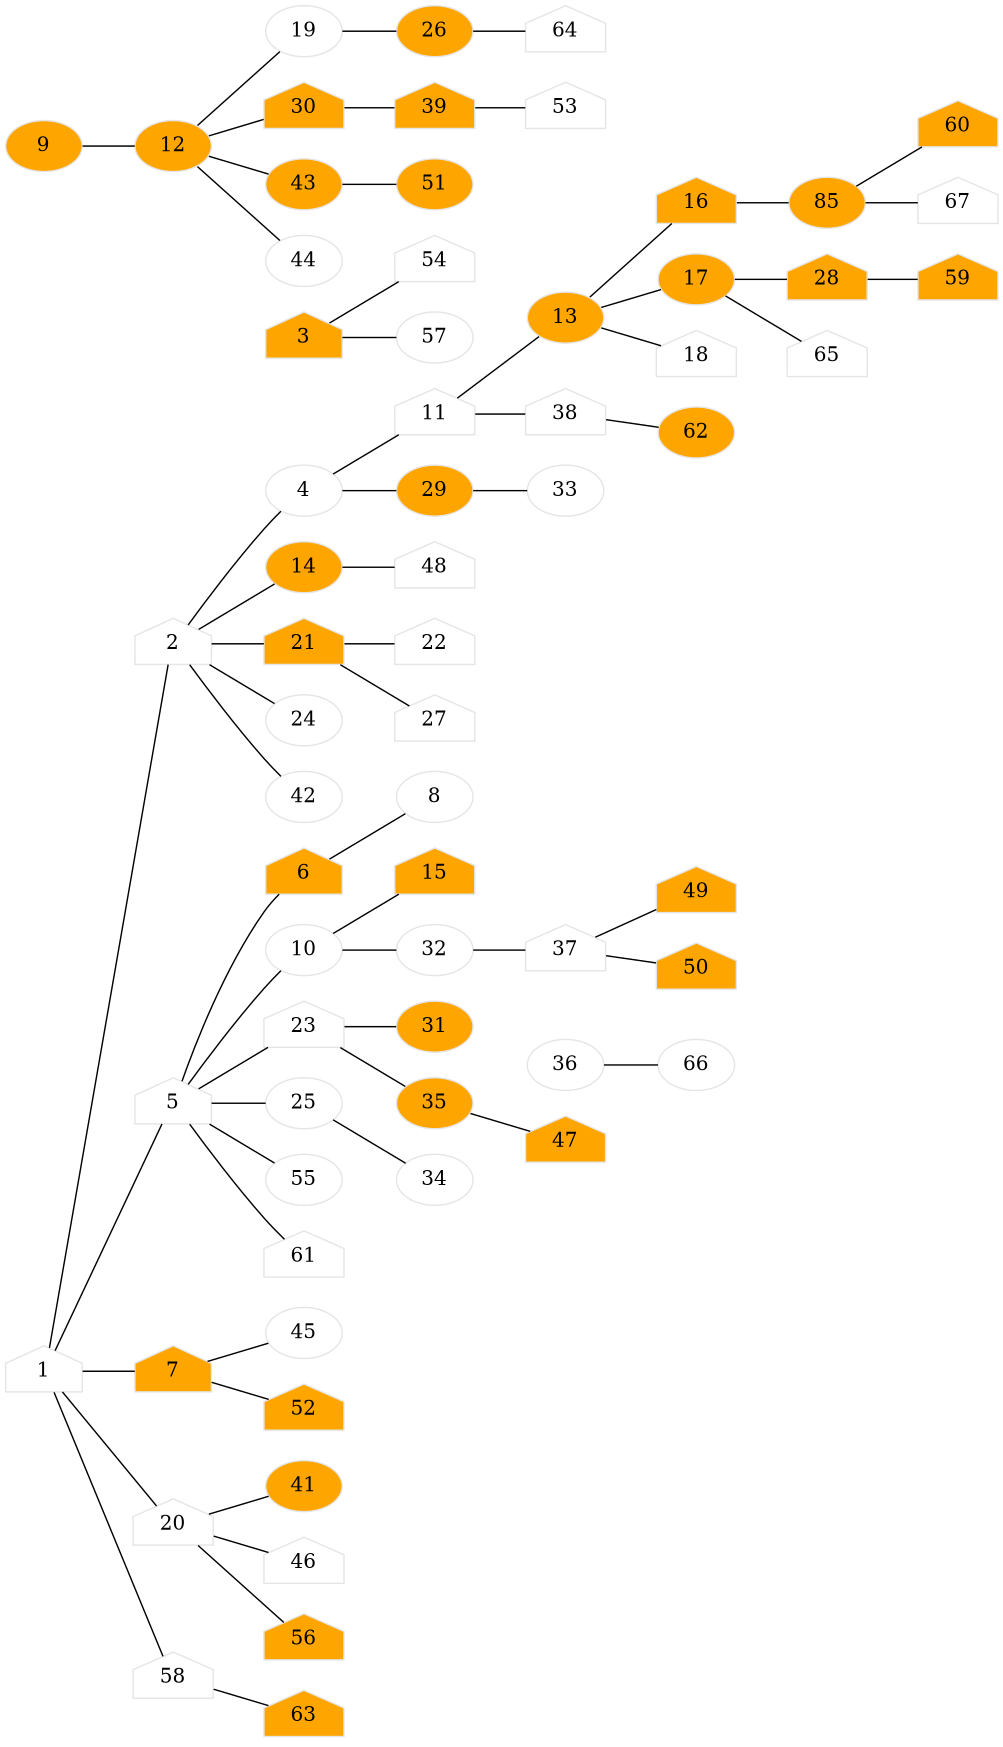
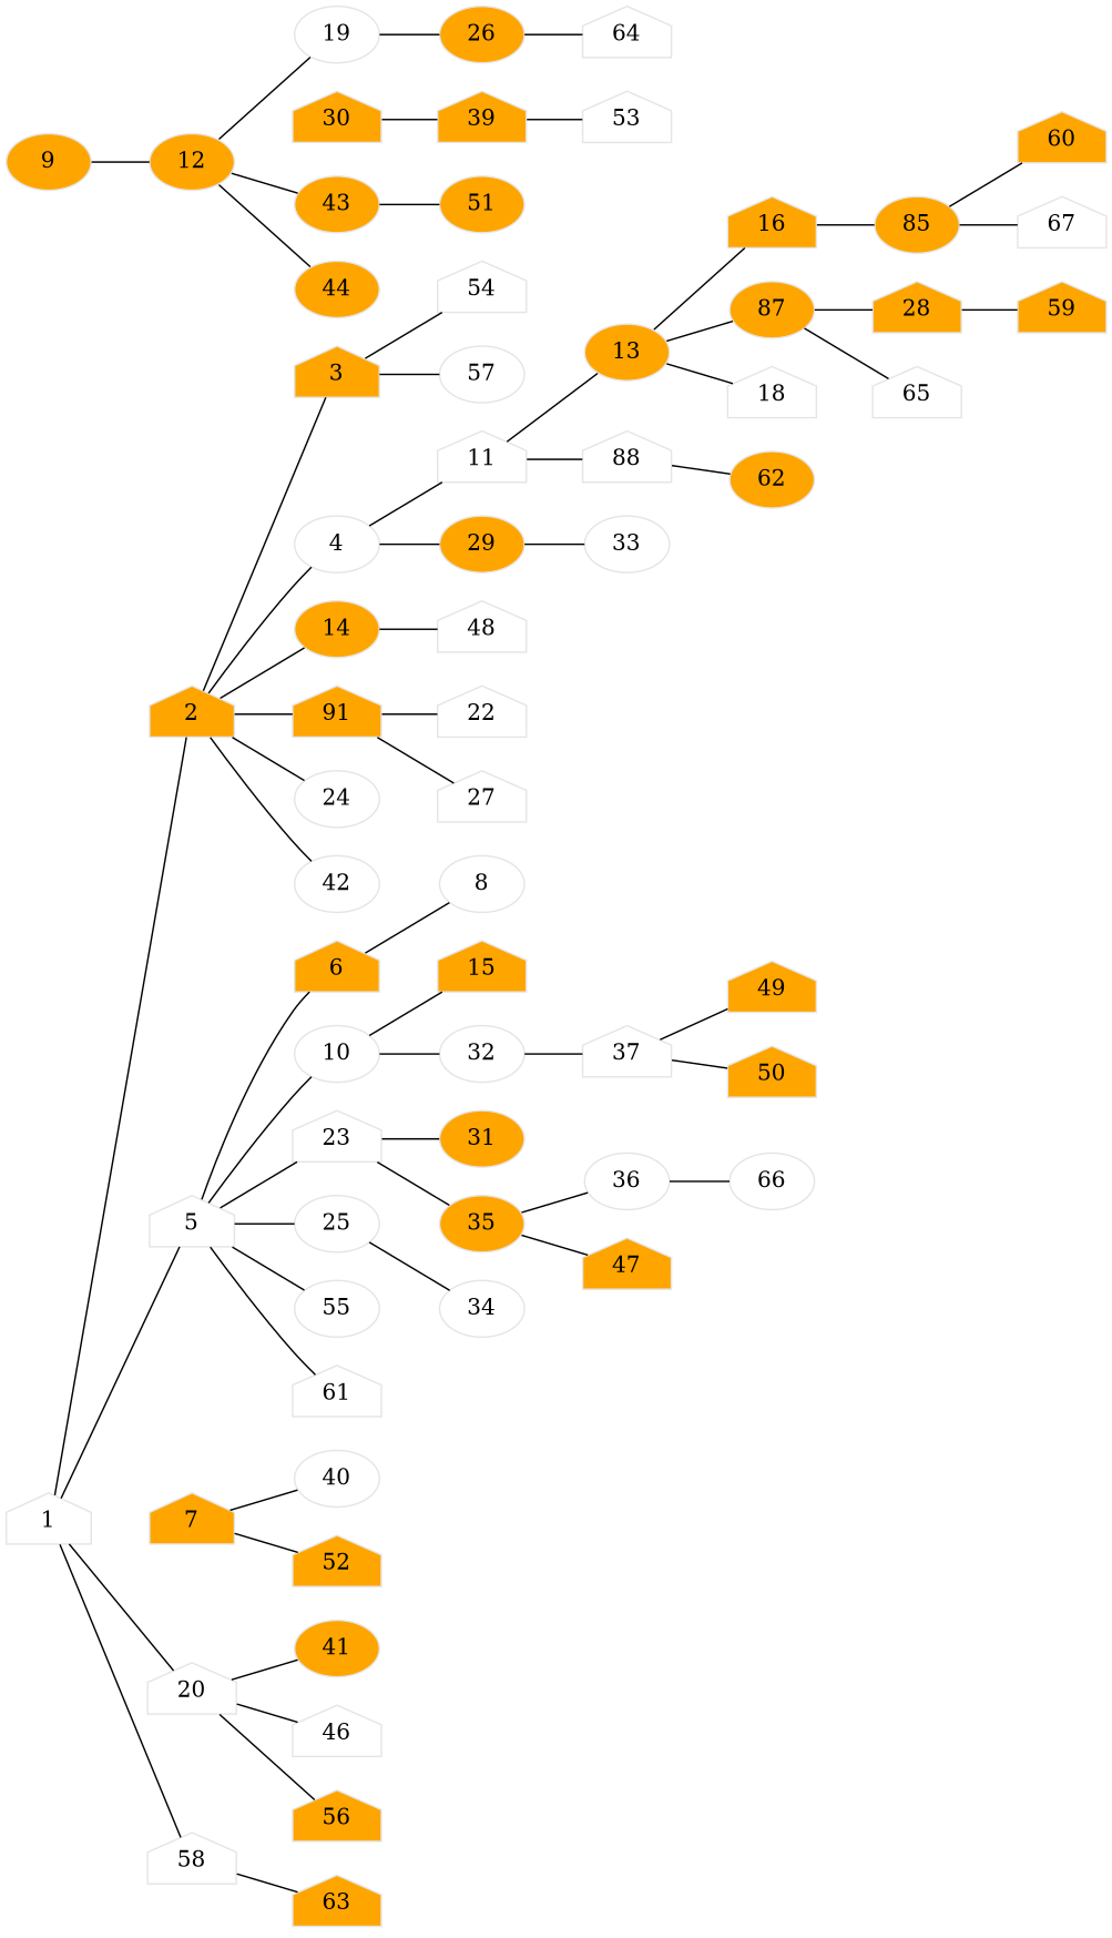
  graph {
    rankdir=LR
    node [color=gray90 fillcolor=white shape=house style=filled]
    1
-   2
+   2 [fillcolor=orange]
    5
    7 [fillcolor=orange]
    20
    58
    3 [fillcolor=orange]
    4 [shape=ellipse]
    14 [fillcolor=orange shape=ellipse]
-   21 [fillcolor=orange]
+   21 [fillcolor=orange label=91]
    24 [shape=ellipse]
    42 [shape=ellipse]
    6 [fillcolor=orange]
    10 [shape=ellipse]
    23
    25 [shape=ellipse]
    55 [shape=ellipse]
    61
-   40 [shape=ellipse label=45]
+   40 [shape=ellipse]
    52 [fillcolor=orange]
    41 [fillcolor=orange shape=ellipse]
    46
    56 [fillcolor=orange]
    63 [fillcolor=orange]
    54
    57 [shape=ellipse]
    11
    29 [fillcolor=orange shape=ellipse]
    48
    22
    27
    13 [fillcolor=orange shape=ellipse]
-   38
+   38 [label=88]
    33 [shape=ellipse]
    8 [shape=ellipse]
    15 [fillcolor=orange]
    32 [shape=ellipse]
    31 [fillcolor=orange shape=ellipse]
    35 [fillcolor=orange shape=ellipse]
    34 [shape=ellipse]
    9 [fillcolor=orange shape=ellipse]
    12 [fillcolor=orange shape=ellipse]
    19 [shape=ellipse]
    30 [fillcolor=orange]
    43 [fillcolor=orange shape=ellipse]
-   44 [shape=ellipse]
+   44 [fillcolor=orange shape=ellipse]
    37
    16 [fillcolor=orange]
-   17 [fillcolor=orange shape=ellipse]
+   17 [fillcolor=orange shape=ellipse label=87]
    18
    62 [fillcolor=orange shape=ellipse]
    26 [fillcolor=orange shape=ellipse]
    39 [fillcolor=orange]
    51 [fillcolor=orange shape=ellipse]
    n55 [fillcolor=orange label=85 shape=ellipse]
    28 [fillcolor=orange]
    65
    60 [fillcolor=orange]
    67
    59 [fillcolor=orange]
    64
    36 [shape=ellipse]
    47 [fillcolor=orange]
    53
    49 [fillcolor=orange]
    50 [fillcolor=orange]
    66 [shape=ellipse]
    1 -- 2
    1 -- 5
-   1 -- 7
    1 -- 20
    1 -- 58
+   2 -- 3
    2 -- 4
    2 -- 14
    2 -- 21
    2 -- 24
    2 -- 42
    5 -- 6
    5 -- 10
    5 -- 23
    5 -- 25
    5 -- 55
    5 -- 61
    7 -- 40
    7 -- 52
    20 -- 41
    20 -- 46
    20 -- 56
    58 -- 63
    3 -- 54
    3 -- 57
    4 -- 11
    4 -- 29
    14 -- 48
    21 -- 22
    21 -- 27
    6 -- 8
    10 -- 15
    10 -- 32
    23 -- 31
    23 -- 35
    25 -- 34
    11 -- 13
    11 -- 38
    29 -- 33
    13 -- 16
    13 -- 17
    13 -- 18
    38 -- 62
    32 -- 37
+   35 -- 36
    35 -- 47
    9 -- 12
    12 -- 19
-   12 -- 30
    12 -- 43
    12 -- 44
    19 -- 26
    30 -- 39
    43 -- 51
    37 -- 49
    37 -- 50
    16 -- n55
    17 -- 28
    17 -- 65
    26 -- 64
    39 -- 53
    n55 -- 60
    n55 -- 67
    28 -- 59
    36 -- 66
  }
